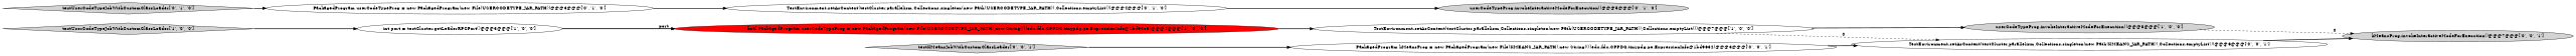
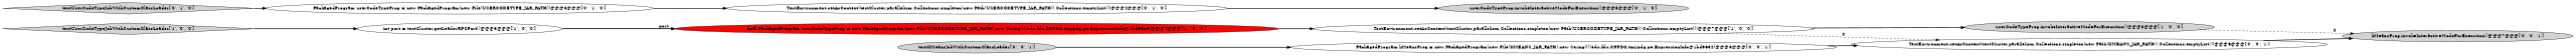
  digraph {
    rankdir=LR
    node [fillcolor=white shape=ellipse style=filled]
    edge [style=bold]
    n1 [label="PackagedProgram kMeansProg = new PackagedProgram(new File(KMEANS_JAR_PATH),new String((((edu.fdu.CPPDG.tinypdg.pe.ExpressionInfo@1bd9632)@@@3@@@['0', '0', '1']"]
    n2 [label="TestEnvironment.setAsContext(testCluster,parallelism,Collections.singleton(new Path(KMEANS_JAR_PATH)),Collections.emptyList())@@@6@@@['0', '0', '1']"]
    n3 [label="TestEnvironment.setAsContext(testCluster,parallelism,Collections.singleton(new Path(USERCODETYPE_JAR_PATH)),Collections.emptyList())@@@4@@@['0', '1', '0']"]
    n4 [fillcolor=lightgray label="userCodeTypeProg.invokeInteractiveModeForExecution()@@@5@@@['0', '1', '0']"]
    n5 [label="int port = testCluster.getLeaderRPCPort()@@@3@@@['1', '0', '0']"]
    n6 [fillcolor=red label="final PackagedProgram userCodeTypeProg = new PackagedProgram(new File(USERCODETYPE_JAR_PATH),new String((((edu.fdu.CPPDG.tinypdg.pe.ExpressionInfo@1bd95e9)@@@4@@@['1', '0', '0']"]
    n7 [label="TestEnvironment.setAsContext(testCluster,parallelism,Collections.singleton(new Path(USERCODETYPE_JAR_PATH)),Collections.emptyList())@@@7@@@['1', '0', '0']"]
    n8 [fillcolor=lightgray label="userCodeTypeProg.invokeInteractiveModeForExecution()@@@8@@@['1', '0', '0']"]
    n9 [fillcolor=lightgray label="kMeansProg.invokeInteractiveModeForExecution()@@@7@@@['0', '0', '1']"]
-   n10 [fillcolor=lightgray label="testKMeansJobWithCustomClassLoader['0', '0', '1']" shape=diamond]
+   n10 [fillcolor=lightgray label="testKMeansJobWithCustomClassLoader['0', '0', '1']"]
    n11 [fillcolor=lightgray label="testUserCodeTypeJobWithCustomClassLoader['1', '0', '0']" shape=diamond]
    n12 [label="PackagedProgram userCodeTypeProg = new PackagedProgram(new File(USERCODETYPE_JAR_PATH))@@@3@@@['0', '1', '0']"]
    n13 [fillcolor=lightgray label="testUserCodeTypeJobWithCustomClassLoader['0', '1', '0']" shape=diamond]
    n1 -> n2
    n2 -> n9
    n3 -> n4
    n5 -> n6 [label=port style=solid]
    n5 -> n6
    n6 -> n7
    n7 -> n2 [label=0 style=dashed]
    n7 -> n8
    n8 -> n9 [label=0 style=dashed]
    n10 -> n1
    n11 -> n5
    n12 -> n3
    n13 -> n12
  }
